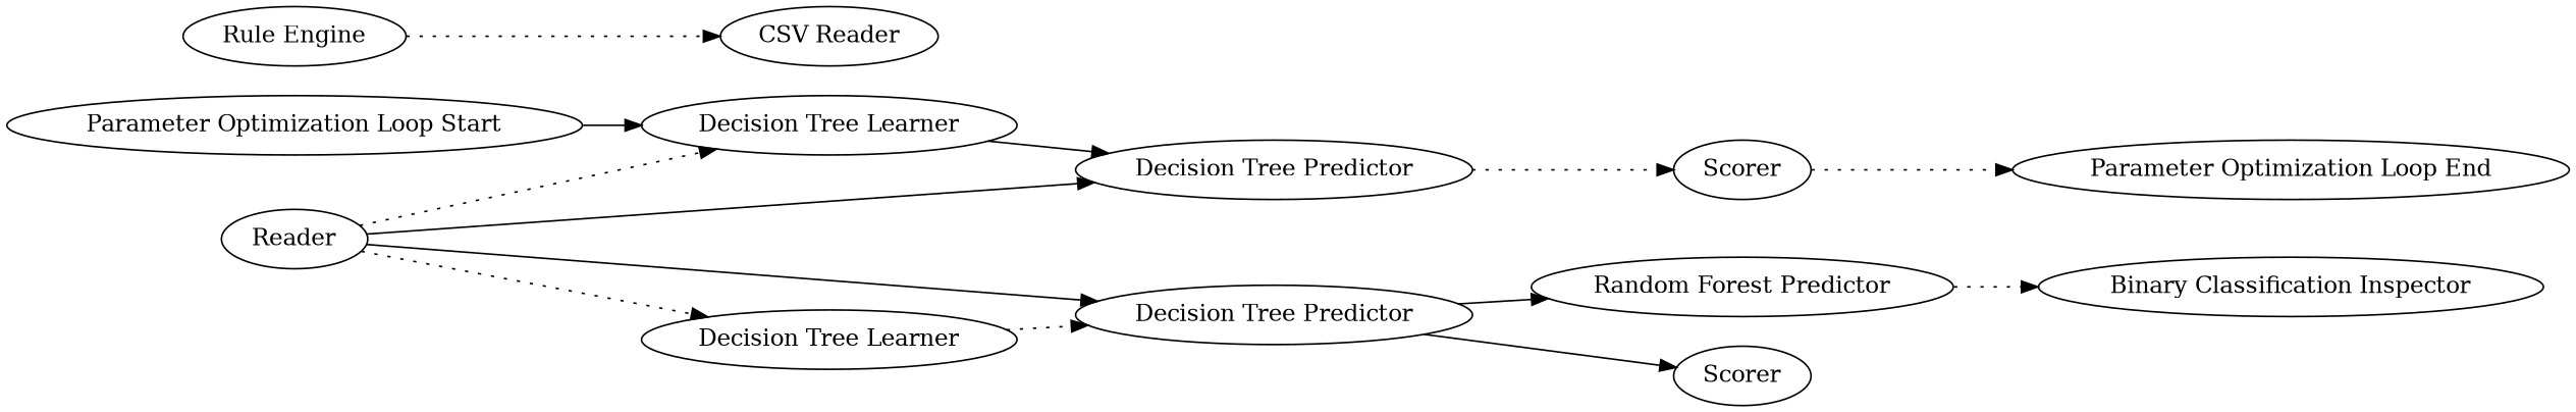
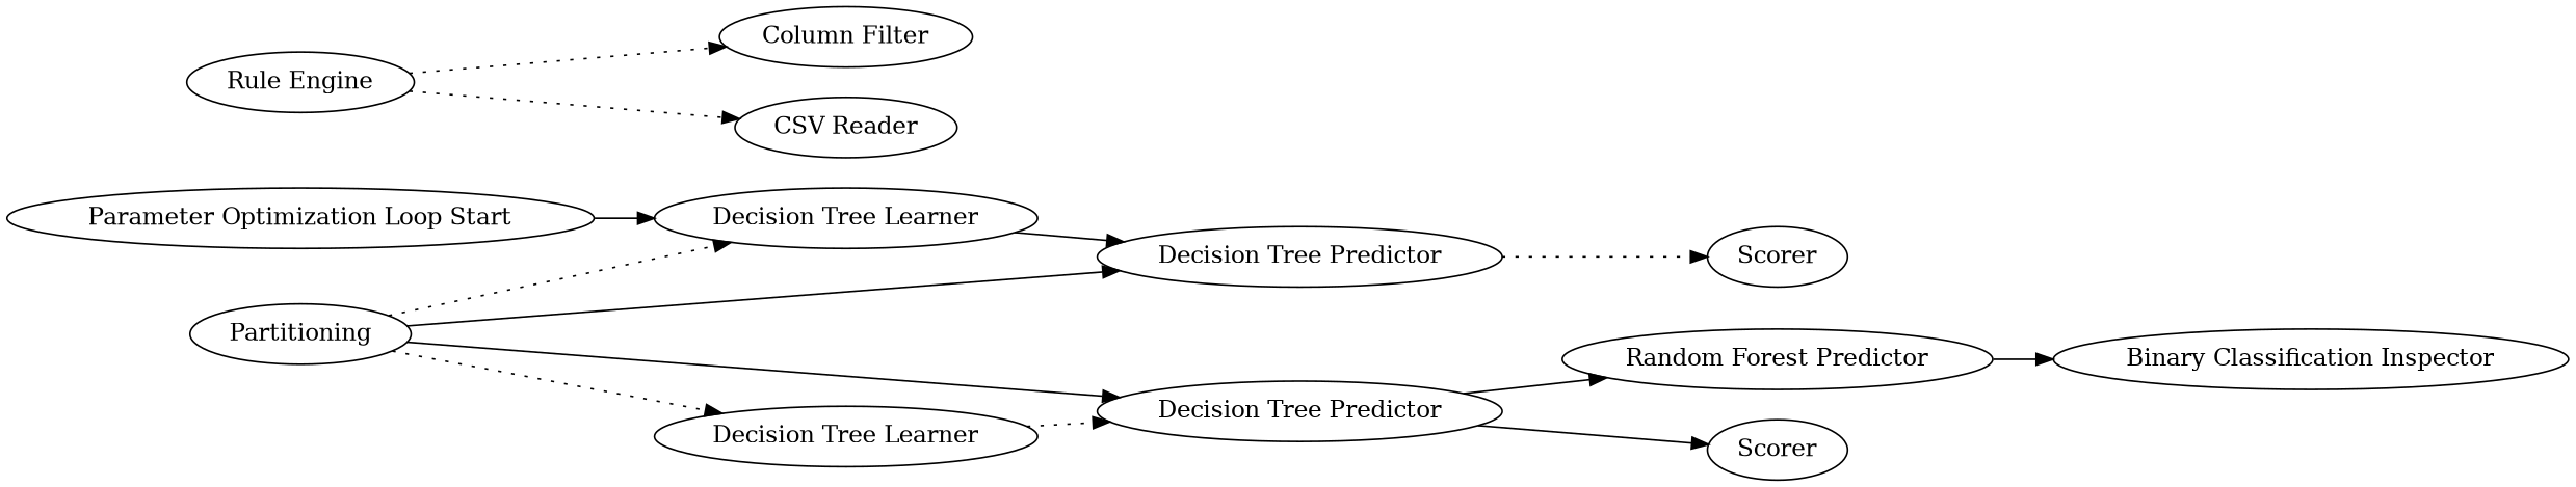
  digraph {
    rankdir=LR
    edge [style=dotted]
    n1 [label="Random Forest Predictor"]
    n2 [label="Binary Classification Inspector"]
    n3 [label=Scorer]
-   n4 [label="Parameter Optimization Loop End"]
-   n6 [label=Reader]
+   n5 [label="Column Filter"]
+   n6 [label=Partitioning]
    n7 [label="Decision Tree Learner"]
    n8 [label="Decision Tree Predictor"]
    n9 [label="Decision Tree Predictor"]
    n10 [label="Decision Tree Learner"]
    n11 [label=Scorer]
    n12 [label="Parameter Optimization Loop Start"]
    n13 [label="Rule Engine"]
    n14 [label="CSV Reader"]
-   n1 -> n2
-   n3 -> n4
+   n1 -> n2 [style=solid]
    n6 -> n7
    n6 -> n8 [style=solid]
    n6 -> n9 [style=solid]
    n6 -> n10
    n7 -> n8 [style=solid]
    n8 -> n3
    n9 -> n1 [style=solid]
    n9 -> n11 [style=solid]
    n10 -> n9
    n12 -> n7 [style=solid]
+   n13 -> n5
    n13 -> n14
  }
